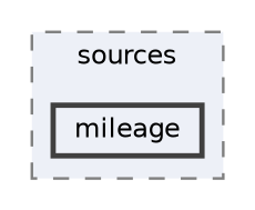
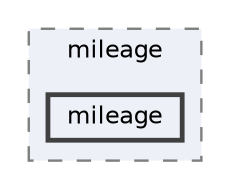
  digraph {
    compound=true
    rankdir=LR
    n1 [color=grey25 fillcolor="#edf0f7" fontname=Helvetica fontsize=10 height=0.2 label=mileage shape=box style="filled,bold" width=0.4]
    subgraph cluster_1 {
      bgcolor="#edf0f7"
      fontname=Helvetica
      fontsize=10
-     label=sources
+     label=mileage
      pencolor=grey50
      style="filled,dashed"
      n1
    }
  }
